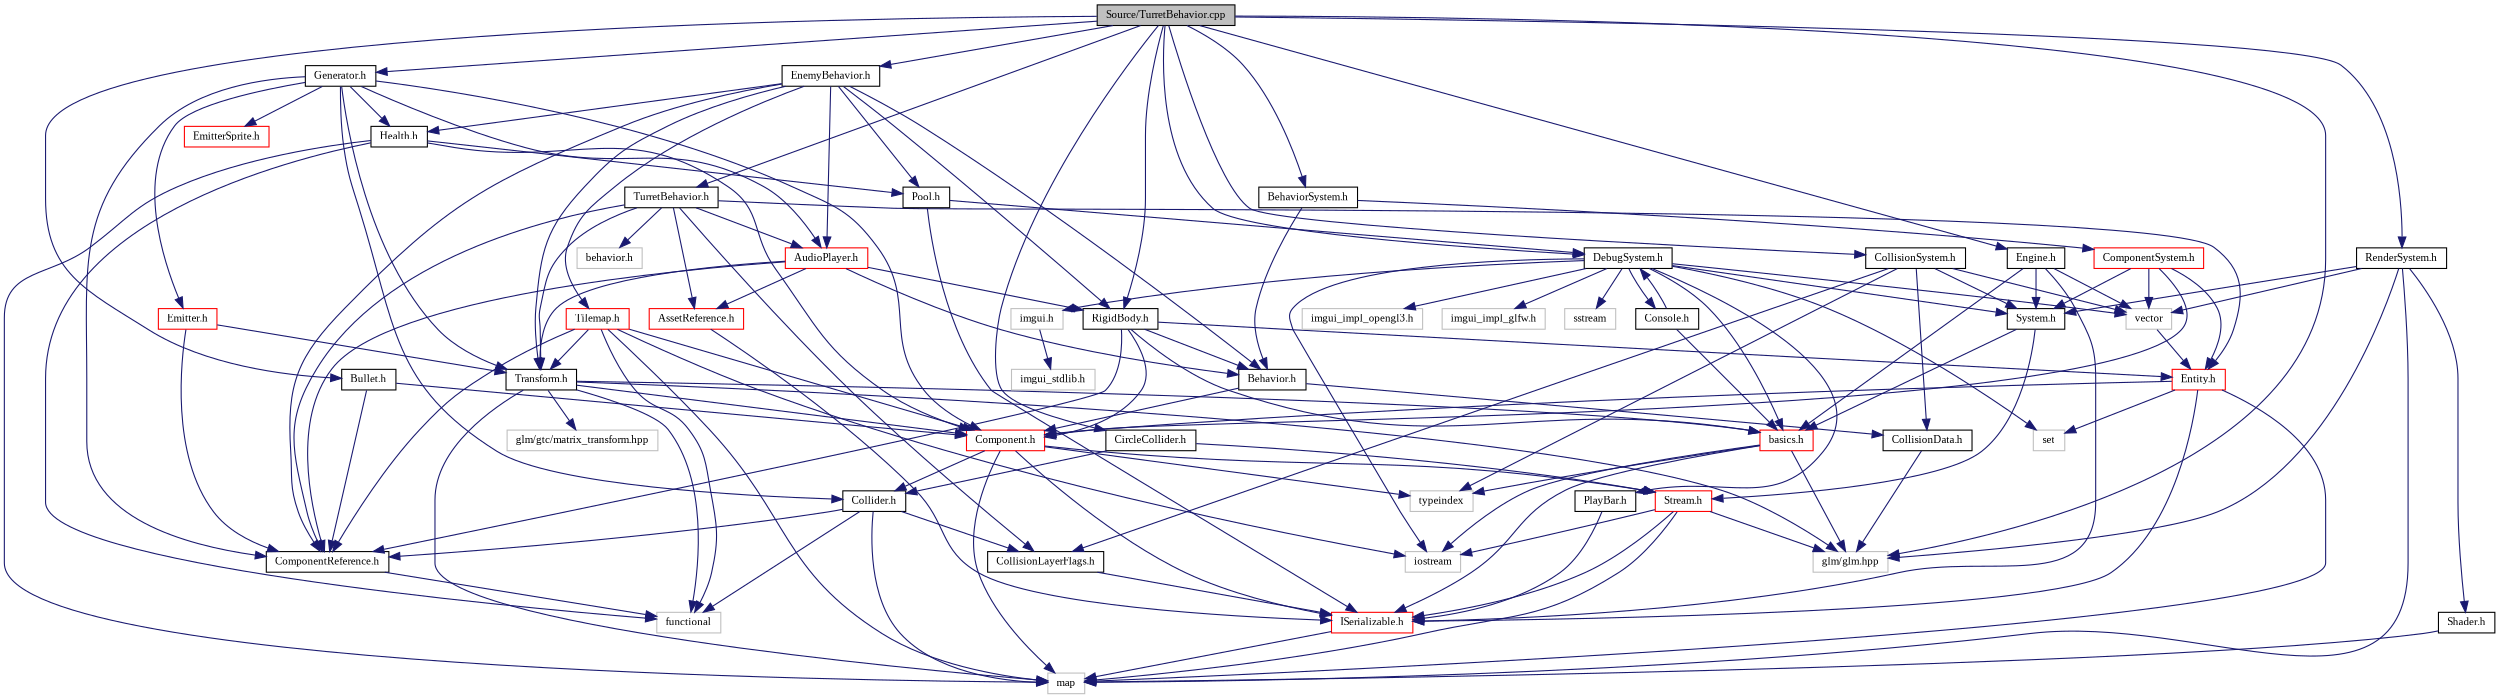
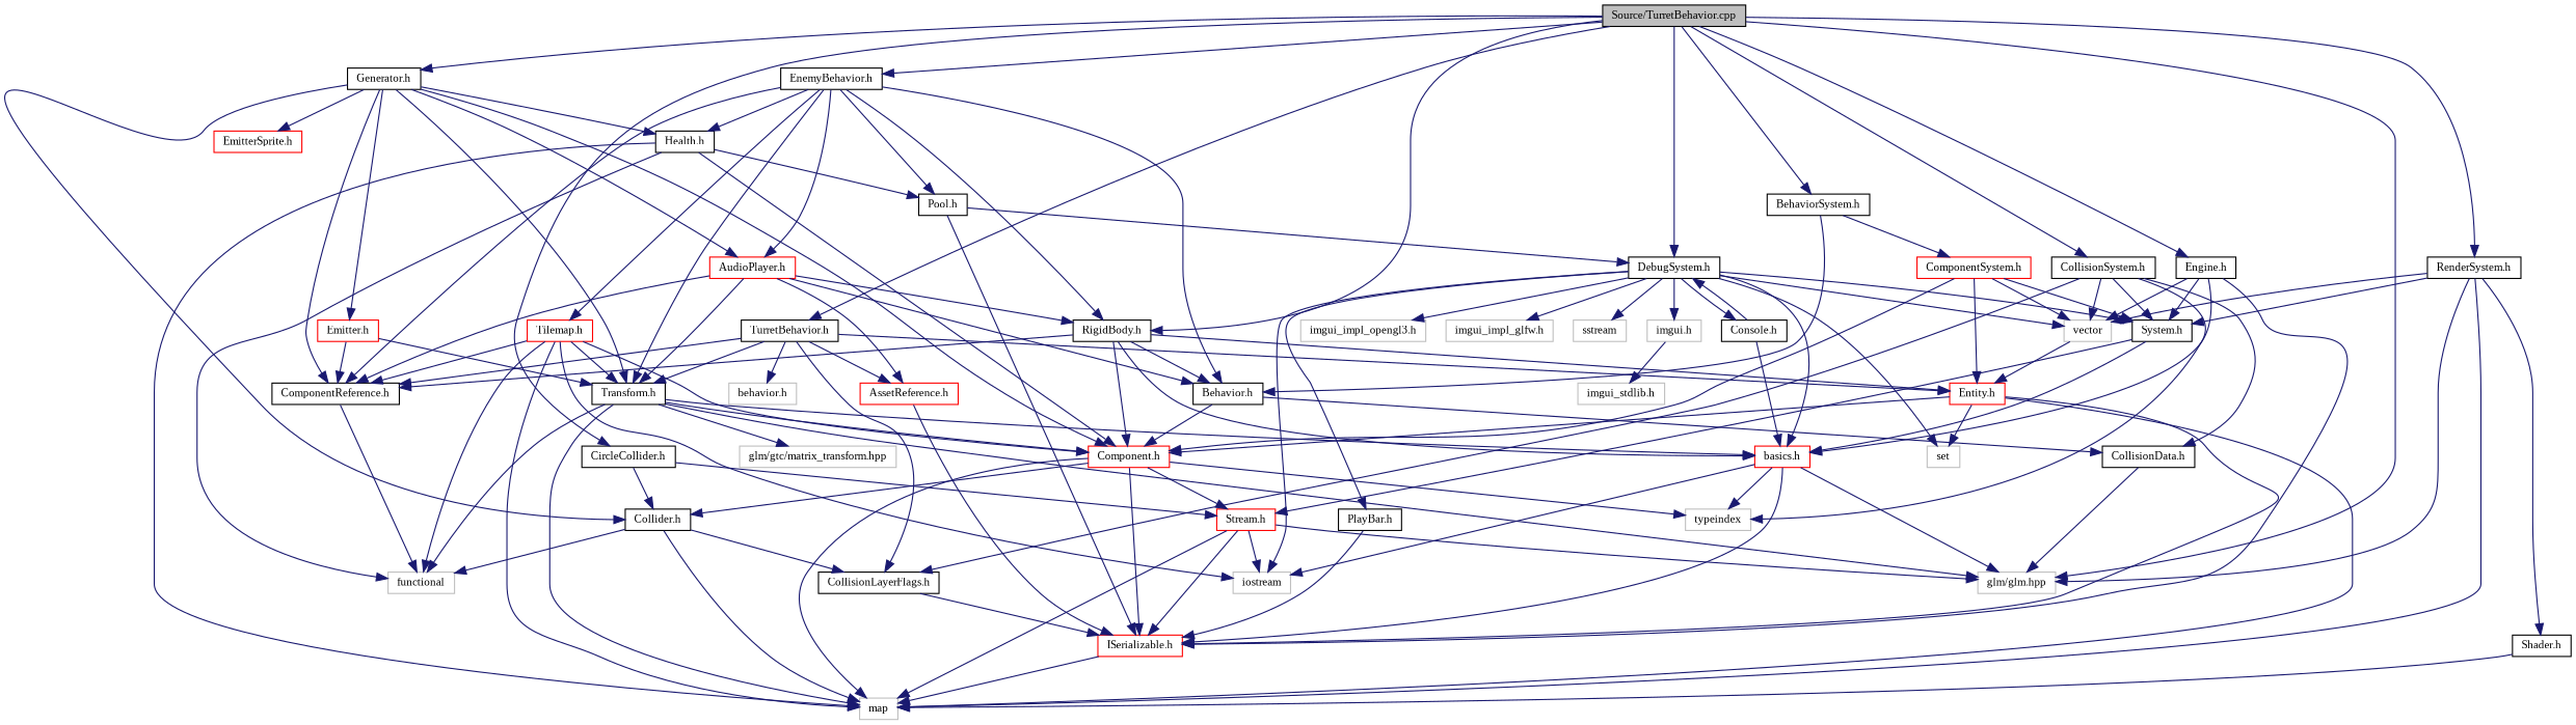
  digraph {
    fontname="Liberation Serif"
    node [color=black fillcolor=white fontname="Liberation Serif" fontsize=10 shape=record style=filled]
    edge [color=midnightblue fontname="Liberation Serif" fontsize=10 labelfontname=Helvetica labelfontsize=10 style=solid]
    n1 [fillcolor=grey75 fontcolor=black height=0.2 label="Source/TurretBehavior.cpp" width=0.4]
    n2 [height=0.2 label="TurretBehavior.h" width=0.4]
    n3 [color=grey75 height=0.2 label="glm/glm.hpp" width=0.4]
    n4 [height=0.2 label="RigidBody.h" width=0.4]
    n5 [height=0.2 label="BehaviorSystem.h" width=0.4]
-   n6 [height=0.2 label="Bullet.h" width=0.4]
    n7 [height=0.2 label="CircleCollider.h" width=0.4]
    n8 [height=0.2 label="EnemyBehavior.h" width=0.4]
    n9 [height=0.2 label="DebugSystem.h" width=0.4]
    n10 [height=0.2 label="Generator.h" width=0.4]
    n11 [height=0.2 label="Engine.h" width=0.4]
    n12 [height=0.2 label="CollisionSystem.h" width=0.4]
    n13 [height=0.2 label="RenderSystem.h" width=0.4]
    n14 [color=grey75 height=0.2 label="behavior.h" width=0.4]
    n15 [height=0.2 label="ComponentReference.h" width=0.4]
    n16 [height=0.2 label="Transform.h" width=0.4]
    n17 [color=red height=0.2 label="AudioPlayer.h" width=0.4]
    n18 [color=red height=0.2 label="AssetReference.h" width=0.4]
    n19 [color=red height=0.2 label="Entity.h" width=0.4]
    n20 [height=0.2 label="CollisionLayerFlags.h" width=0.4]
    n21 [color=red height=0.2 label="Component.h" width=0.4]
    n22 [color=red height=0.2 label="basics.h" width=0.4]
    n23 [height=0.2 label="Behavior.h" width=0.4]
    n24 [color=red height=0.2 label="ComponentSystem.h" width=0.4]
    n25 [color=red height=0.2 label="Stream.h" width=0.4]
    n26 [height=0.2 label="Collider.h" width=0.4]
    n27 [height=0.2 label="Pool.h" width=0.4]
    n28 [height=0.2 label="Health.h" width=0.4]
    n29 [color=red height=0.2 label="Tilemap.h" width=0.4]
    n30 [color=grey75 height=0.2 label=iostream width=0.4]
    n31 [color=grey75 height=0.2 label=vector width=0.4]
    n32 [color=grey75 height=0.2 label=set width=0.4]
    n33 [height=0.2 label="System.h" width=0.4]
    n34 [color=grey75 height=0.2 label="imgui.h" width=0.4]
    n35 [color=grey75 height=0.2 label="imgui_impl_opengl3.h" width=0.4]
    n36 [color=grey75 height=0.2 label="imgui_impl_glfw.h" width=0.4]
    n37 [height=0.2 label="Console.h" width=0.4]
    n38 [color=grey75 height=0.2 label=sstream width=0.4]
    n39 [height=0.2 label="PlayBar.h" width=0.4]
    n40 [color=red height=0.2 label="Emitter.h" width=0.4]
    n41 [color=red height=0.2 label="EmitterSprite.h" width=0.4]
    n42 [color=red height=0.2 label="ISerializable.h" width=0.4]
    n43 [color=grey75 height=0.2 label=typeindex width=0.4]
    n44 [height=0.2 label="CollisionData.h" width=0.4]
    n45 [color=grey75 height=0.2 label=map width=0.4]
    n46 [height=0.2 label="Shader.h" width=0.4]
    n47 [color=grey75 height=0.2 label=functional width=0.4]
    n48 [color=grey75 height=0.2 label="glm/gtc/matrix_transform.hpp" width=0.4]
    n49 [color=grey75 height=0.2 label="imgui_stdlib.h" width=0.4]
    n1 -> n2
    n1 -> n3
    n1 -> n4
    n1 -> n5
-   n1 -> n6
    n1 -> n7
    n1 -> n8
    n1 -> n9
    n1 -> n10
    n1 -> n11
    n1 -> n12
    n1 -> n13
    n2 -> n14
    n2 -> n15
    n2 -> n16
-   n2 -> n17
    n2 -> n18
    n2 -> n19
    n2 -> n20
    n4 -> n15
    n4 -> n19
    n4 -> n21
    n4 -> n22
    n4 -> n23
    n5 -> n23
    n5 -> n24
-   n6 -> n15
-   n6 -> n21
    n7 -> n25
    n7 -> n26
    n8 -> n4
    n8 -> n15
    n8 -> n16
    n8 -> n17
    n8 -> n23
    n8 -> n27
    n8 -> n28
    n8 -> n29
    n9 -> n22
    n9 -> n30
    n9 -> n31
    n9 -> n32
    n9 -> n33
    n9 -> n34
    n9 -> n35
    n9 -> n36
    n9 -> n37
    n9 -> n38
    n9 -> n39
    n10 -> n15
    n10 -> n16
    n10 -> n17
    n10 -> n21
    n10 -> n26
    n10 -> n28
    n10 -> n40
    n10 -> n41
    n11 -> n22
    n11 -> n31
    n11 -> n33
    n11 -> n42
    n12 -> n20
    n12 -> n31
    n12 -> n33
    n12 -> n43
    n12 -> n44
    n13 -> n3
    n13 -> n31
    n13 -> n33
    n13 -> n45
    n13 -> n46
    n15 -> n47
    n16 -> n3
    n16 -> n21
    n16 -> n22
    n16 -> n45
    n16 -> n47
    n16 -> n48
    n17 -> n4
    n17 -> n15
    n17 -> n16
    n17 -> n18
    n17 -> n23
    n18 -> n42
    n19 -> n21
    n19 -> n32
    n19 -> n42
    n19 -> n45
    n20 -> n42
    n21 -> n25
    n21 -> n26
    n21 -> n42
    n21 -> n43
    n21 -> n45
    n22 -> n3
    n22 -> n30
    n22 -> n42
    n22 -> n43
    n23 -> n21
    n23 -> n44
    n24 -> n19
    n24 -> n21
    n24 -> n31
    n24 -> n33
    n25 -> n3
    n25 -> n30
    n25 -> n42
    n25 -> n45
-   n26 -> n15
    n26 -> n20
    n26 -> n45
    n26 -> n47
    n27 -> n9
    n27 -> n42
    n28 -> n21
    n28 -> n27
    n28 -> n45
    n28 -> n47
    n29 -> n15
    n29 -> n16
    n29 -> n21
    n29 -> n30
    n29 -> n45
    n29 -> n47
    n31 -> n19
    n33 -> n22
    n33 -> n25
    n34 -> n49
    n37 -> n9
    n37 -> n22
    n39 -> n42
    n40 -> n15
    n40 -> n16
    n42 -> n45
    n44 -> n3
    n46 -> n45
  }
